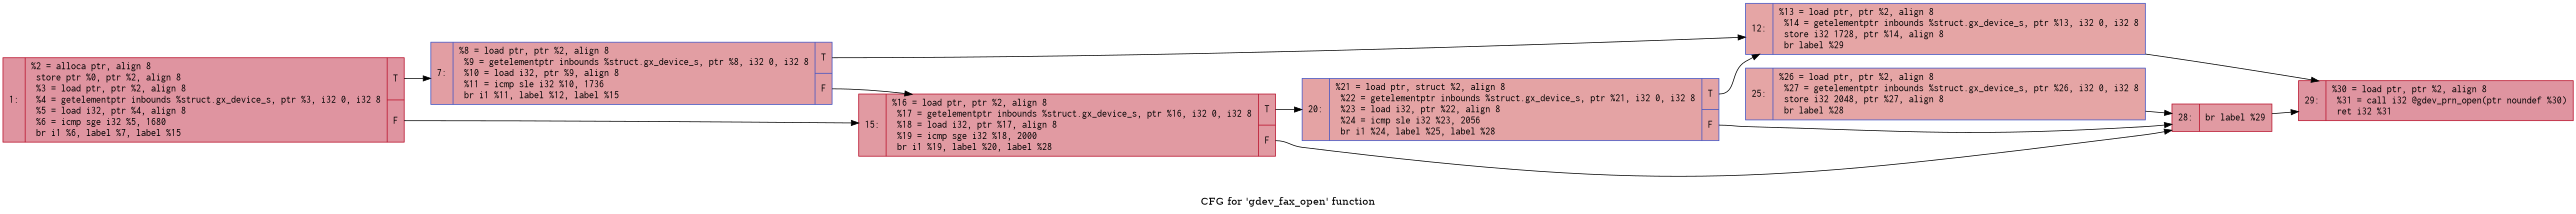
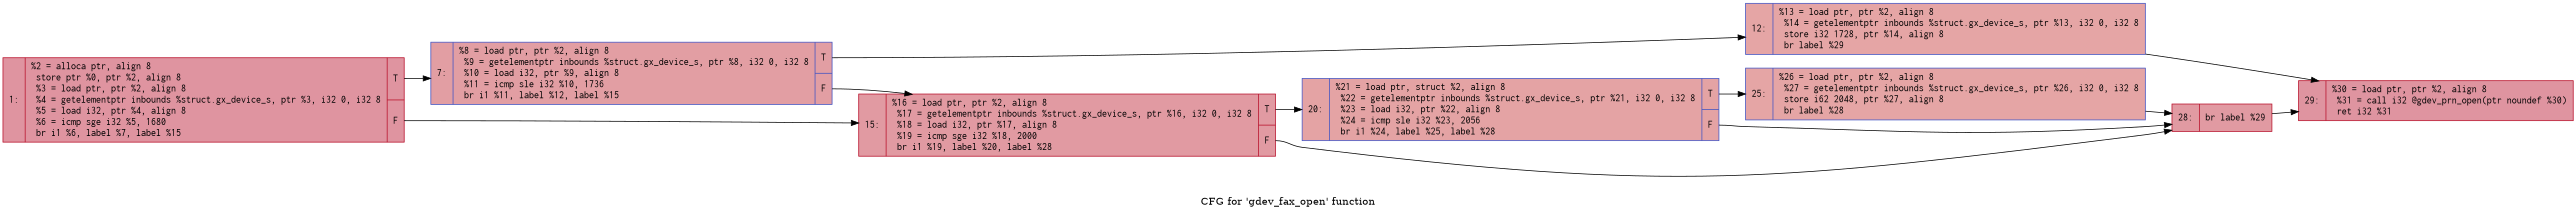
  digraph {
    label="CFG for 'gdev_fax_open' function"
    rankdir=LR
    node [color="#b70d28ff" fillcolor="#b70d2870" fontname=Courier shape=record style=filled]
    edge [tailport=s0]
    n1 [label="{1:\l|  %2 = alloca ptr, align 8\l  store ptr %0, ptr %2, align 8\l  %3 = load ptr, ptr %2, align 8\l  %4 = getelementptr inbounds %struct.gx_device_s, ptr %3, i32 0, i32 8\l  %5 = load i32, ptr %4, align 8\l  %6 = icmp sge i32 %5, 1680\l  br i1 %6, label %7, label %15\l|{<s0>T|<s1>F}}"]
    n2 [color="#3d50c3ff" fillcolor="#be242e70" label="{7:\l|  %8 = load ptr, ptr %2, align 8\l  %9 = getelementptr inbounds %struct.gx_device_s, ptr %8, i32 0, i32 8\l  %10 = load i32, ptr %9, align 8\l  %11 = icmp sle i32 %10, 1736\l  br i1 %11, label %12, label %15\l|{<s0>T|<s1>F}}"]
    n3 [fillcolor="#bb1b2c70" label="{15:\l|  %16 = load ptr, ptr %2, align 8\l  %17 = getelementptr inbounds %struct.gx_device_s, ptr %16, i32 0, i32 8\l  %18 = load i32, ptr %17, align 8\l  %19 = icmp sge i32 %18, 2000\l  br i1 %19, label %20, label %28\l|{<s0>T|<s1>F}}"]
    n4 [color="#3d50c3ff" fillcolor="#c5333470" label="{12:\l|  %13 = load ptr, ptr %2, align 8\l  %14 = getelementptr inbounds %struct.gx_device_s, ptr %13, i32 0, i32 8\l  store i32 1728, ptr %14, align 8\l  br label %29\l}"]
    n5 [color="#3d50c3ff" fillcolor="#c32e3170" label="{20:\l|  %21 = load ptr, struct %2, align 8\l  %22 = getelementptr inbounds %struct.gx_device_s, ptr %21, i32 0, i32 8\l  %23 = load i32, ptr %22, align 8\l  %24 = icmp sle i32 %23, 2056\l  br i1 %24, label %25, label %28\l|{<s0>T|<s1>F}}"]
    n6 [fillcolor="#bb1b2c70" label="{28:\l|  br label %29\l}"]
    n7 [label="{29:\l|  %30 = load ptr, ptr %2, align 8\l  %31 = call i32 @gdev_prn_open(ptr noundef %30)\l  ret i32 %31\l}"]
-   n8 [color="#3d50c3ff" fillcolor="#c5333470" label="{25:\l|  %26 = load ptr, ptr %2, align 8\l  %27 = getelementptr inbounds %struct.gx_device_s, ptr %26, i32 0, i32 8\l  store i32 2048, ptr %27, align 8\l  br label %28\l}"]
+   n8 [color="#3d50c3ff" fillcolor="#c5333470" label="{25:\l|  %26 = load ptr, ptr %2, align 8\l  %27 = getelementptr inbounds %struct.gx_device_s, ptr %26, i32 0, i32 8\l  store i62 2048, ptr %27, align 8\l  br label %28\l}"]
    n1 -> n2
    n1 -> n3 [tailport=s1]
    n2 -> n3 [tailport=s1]
    n2 -> n4
    n3 -> n5
    n3 -> n6 [tailport=s1]
    n4 -> n7
    n5 -> n6 [tailport=s1]
-   n5 -> n4
+   n5 -> n8
    n6 -> n7
    n8 -> n6
  }
